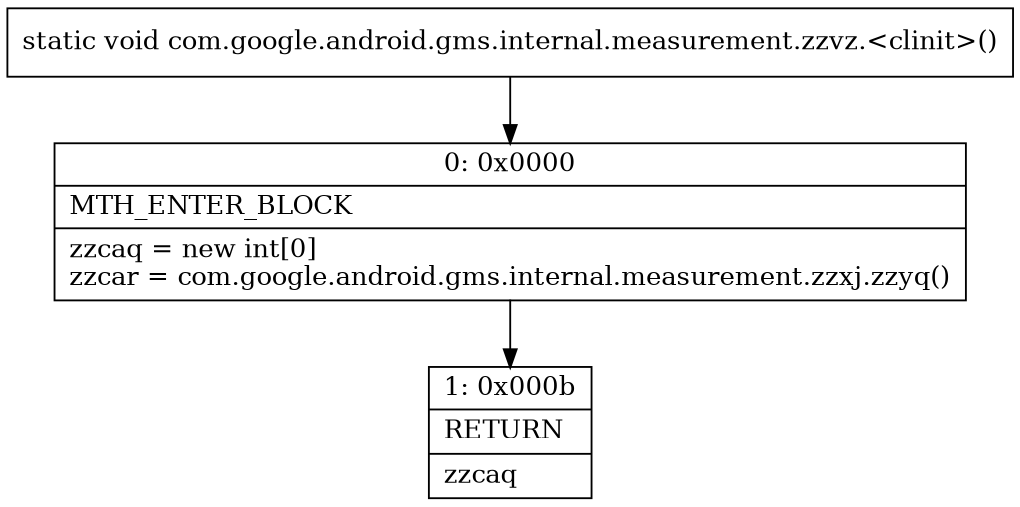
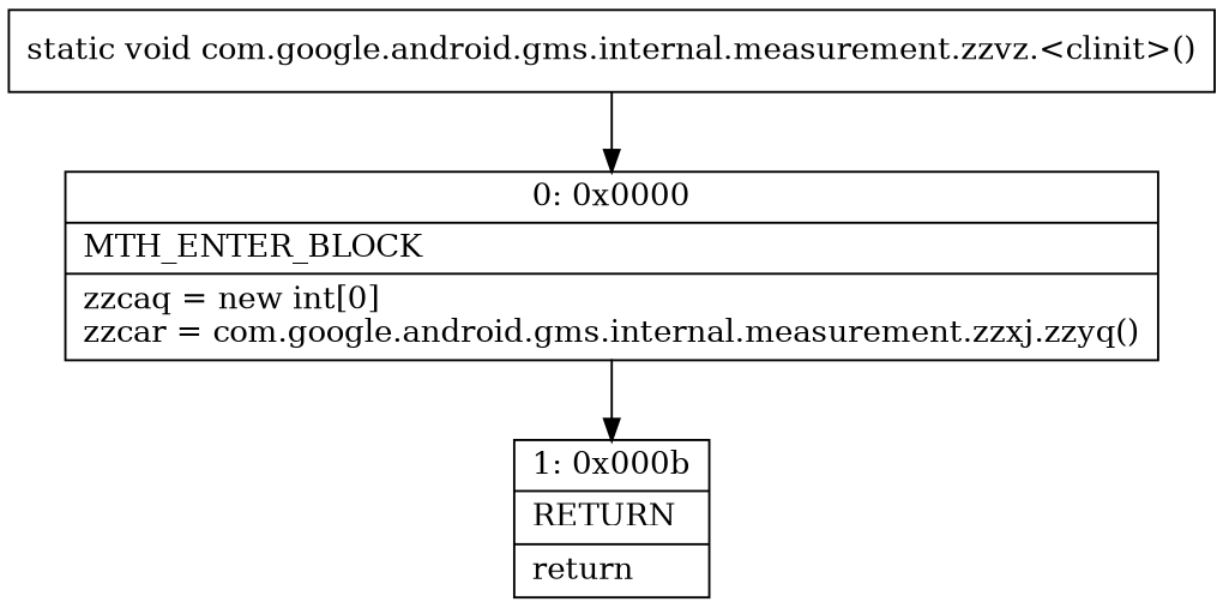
  digraph {
    fontname="DejaVu Serif"
    node [shape=record fontname="DejaVu Serif"]
    edge [fontname="DejaVu Serif"]
    n1 [label="{0\:\ 0x0000|MTH_ENTER_BLOCK\l|zzcaq = new int[0]\lzzcar = com.google.android.gms.internal.measurement.zzxj.zzyq()\l}"]
-   n2 [label="{1\:\ 0x000b|RETURN\l|zzcaq\l}"]
+   n2 [label="{1\:\ 0x000b|RETURN\l|return\l}"]
    n3 [label="{static void com.google.android.gms.internal.measurement.zzvz.\<clinit\>() }"]
    n1 -> n2
    n3 -> n1
  }
